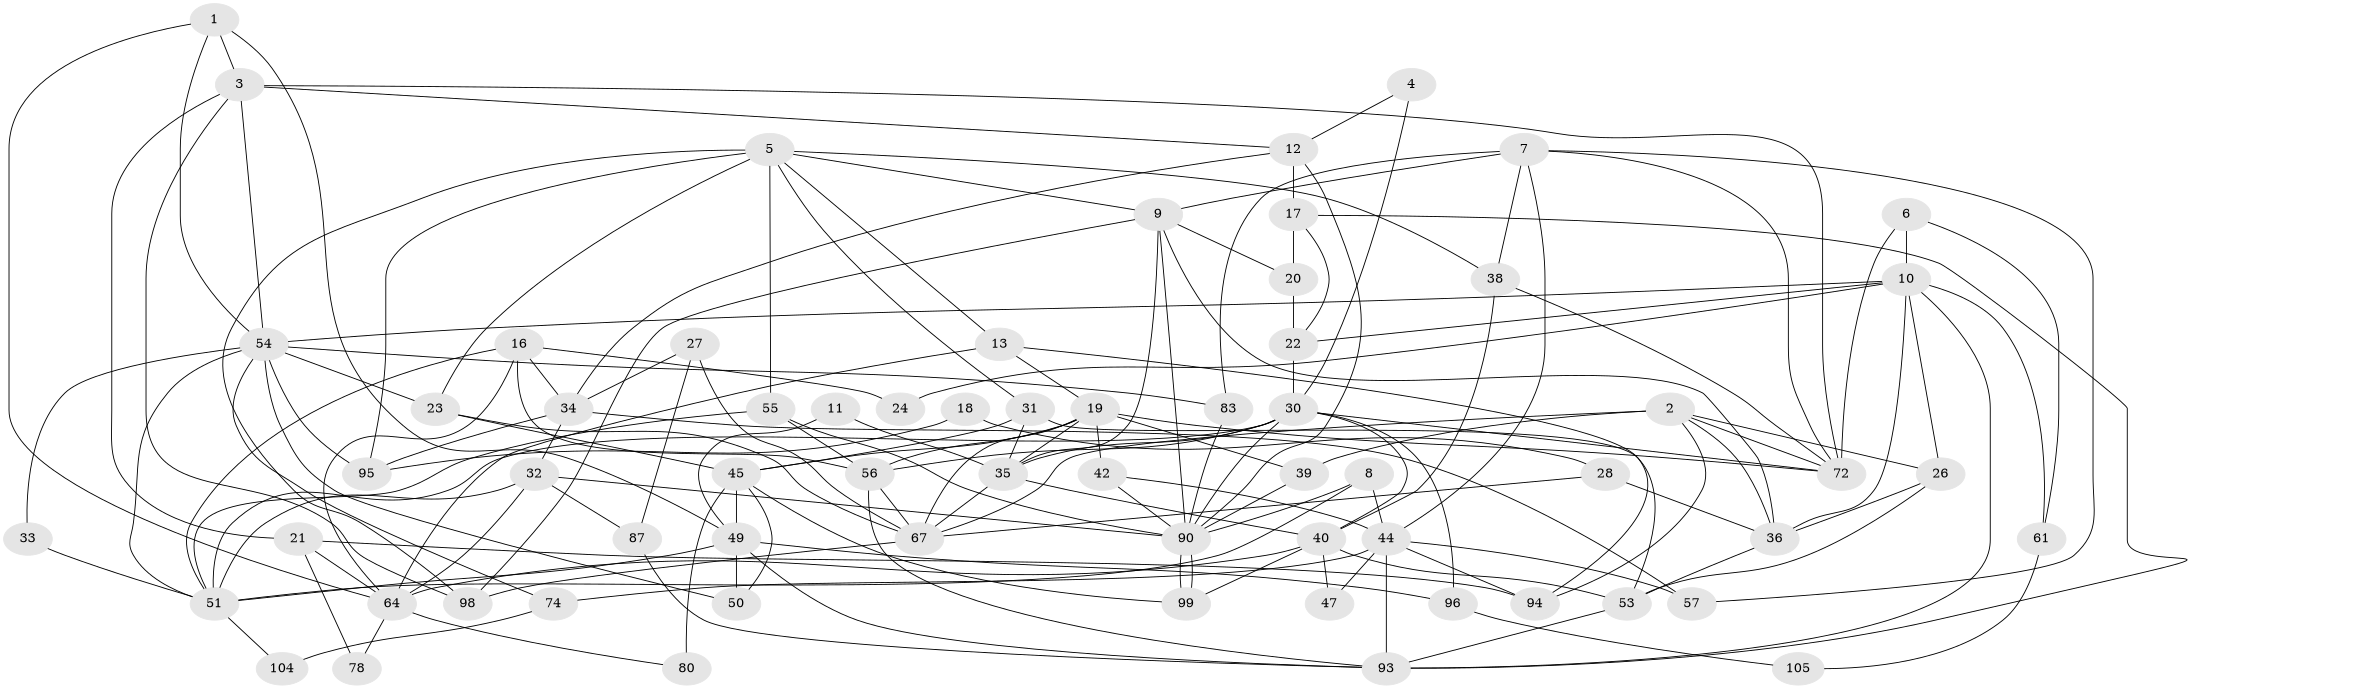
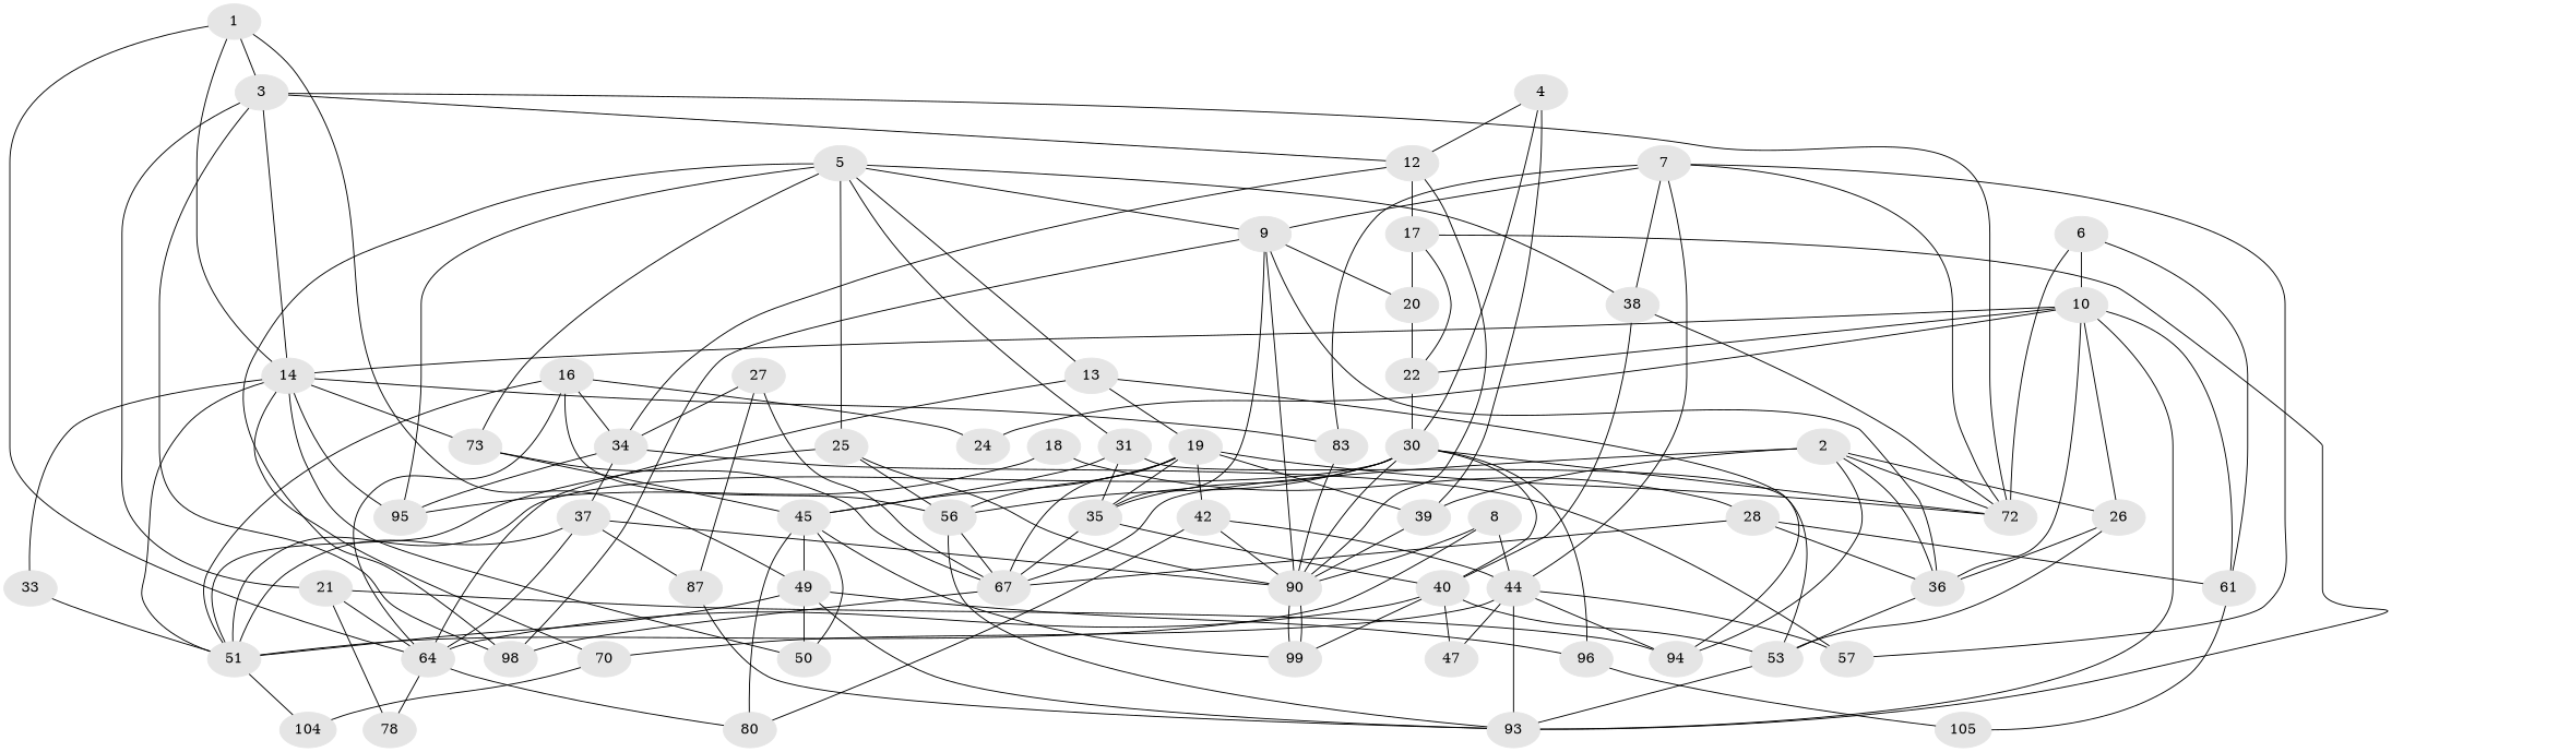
  graph {
    node [color=gray90 style=filled]
    1 [super="+88"]
    3 [super="+103"]
-   14 [super="+15" label=54]
+   14 [super="+15"]
    49 [super="+76"]
    64 [super="+92"]
    72 [super="+80"]
    12 [super="+75"]
    21 [super="+62"]
    98
-   23 [super="+66"]
+   23 [super="+66" label=73]
    95
    83
    51 [super="+71"]
    33
    50
-   74
+   74 [label=70]
    93 [super="+101"]
    96
    78
    n20 [label=80]
    2 [super="+68"]
    26
    36 [super="+60"]
    39 [super="+69"]
    67 [super="+81"]
    94
    n27 [label=53 super="+86"]
    90 [super="+102"]
    17 [super="+55"]
    34 [super="+89"]
    4
    30 [super="+32"]
    35 [super="+82"]
    56 [super="+59"]
    40 [super="+41"]
    5 [super="+65"]
    9 [super="+97"]
    13
-   25 [super="+54" label=55]
+   25 [super="+54"]
    31 [super="+100"]
    38
    20
    19 [super="+48"]
    45 [super="+58"]
    44 [super="+79"]
    57 [super="+63"]
    47
    6 [super="+77"]
    10 [super="+43"]
    61
    22 [super="+85"]
    24
    105
    7 [super="+29"]
    8 [super="+91"]
    104
    99
-   11
-   37 [super="+84" label=32]
+   37 [super="+84"]
    42
    16 [super="+52"]
    28 [super="+53"]
    18
    27
    87
    1 -- 3
    1 -- 14
    1 -- 49
    1 -- 64
    3 -- 14
    3 -- 72
    3 -- 12
    3 -- 21
    3 -- 98
    14 -- 23
    14 -- 95
    14 -- 83
    14 -- 51
    14 -- 33
    14 -- 50
    14 -- 74
    49 -- 51
    49 -- 50
    49 -- 93
    49 -- 96
    64 -- 78
    64 -- n20
    12 -- 90
    12 -- 17
    12 -- 34
    21 -- 64
    21 -- 78
    21 -- 94
    23 -- 67
    23 -- 45
    83 -- 90
    51 -- 104
    33 -- 51
    74 -- 104
    96 -- 105
    2 -- 72
    2 -- 26
    2 -- 36
    2 -- 39
    2 -- 67
    2 -- 94
    26 -- 36
    26 -- n27
    36 -- n27
    39 -- 90
    67 -- 98
    n27 -- 93
    90 -- 99
    90 -- 99
    17 -- 93
    17 -- 20
    17 -- 22
    34 -- 95
    34 -- 57
    34 -- 37
    4 -- 12
+   4 -- 39
    4 -- 30
    30 -- 72
    30 -- 51
    30 -- 96
    30 -- 90
    30 -- 35 [weight=2]
    30 -- 56
    30 -- 40
    35 -- 67
    35 -- 40
    56 -- 93
    56 -- 67
    40 -- 64
    40 -- n27
    40 -- 47
    40 -- 99
    5 -- 98
    5 -- 23
    5 -- 95
    5 -- 9 [weight=2]
    5 -- 13
    5 -- 25 [weight=2]
    5 -- 31
    5 -- 38
    9 -- 98
    9 -- 36
    9 -- 90
    9 -- 35
    9 -- 20
    13 -- 64
    13 -- 94
    13 -- 19
    25 -- 51
    25 -- 90
    25 -- 56
    31 -- n27
    31 -- 35
    31 -- 45
    38 -- 72
    38 -- 40
    20 -- 22
    19 -- 72
    19 -- 39
    19 -- 67
    19 -- 35
    19 -- 56
    19 -- 45
    19 -- 42
    45 -- 49 [weight=2]
    45 -- 50
    45 -- n20
    45 -- 99
    44 -- 74
    44 -- 93
    44 -- 94
    44 -- 57
    44 -- 47
    6 -- 72
    6 -- 10
    6 -- 61
    10 -- 14
    10 -- 93
    10 -- 26
    10 -- 36
    10 -- 61
    10 -- 22
    10 -- 24
    61 -- 105
    22 -- 30 [weight=2]
    7 -- 72
    7 -- 83
    7 -- 9
    7 -- 38
    7 -- 44
    7 -- 57
    8 -- 51
    8 -- 90
    8 -- 44
-   11 -- 49
-   11 -- 35
    37 -- 64
    37 -- 51
    37 -- 90
    37 -- 87
+   42 -- n20
    42 -- 90
    42 -- 44
    16 -- 64
    16 -- 51
    16 -- 34
    16 -- 56
    16 -- 24
    28 -- 36
    28 -- 67
+   28 -- 61
    18 -- 95
    18 -- 28
    27 -- 67
    27 -- 34
    27 -- 87
    87 -- 93
  }
